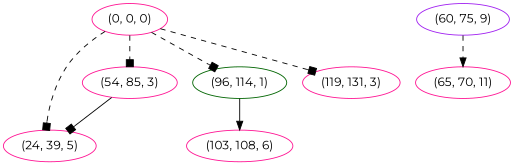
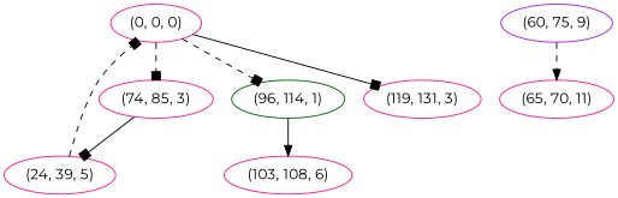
  digraph {
    fontname=Montserrat
    node [color=deeppink fontname=Montserrat]
    edge [arrowhead=box fontname=Montserrat style=dashed]
    "(0, 0, 0)"
    "(24, 39, 5)"
-   "(54, 85, 3)"
+   "(54, 85, 3)" [label="(74, 85, 3)"]
    "(96, 114, 1)" [color=darkgreen]
    "(119, 131, 3)"
    "(103, 108, 6)"
    "(60, 75, 9)" [color=purple]
    "(65, 70, 11)"
-   "(0, 0, 0)" -> "(24, 39, 5)"
+   "(24, 39, 5)" -> "(0, 0, 0)"
    "(0, 0, 0)" -> "(54, 85, 3)"
    "(0, 0, 0)" -> "(96, 114, 1)"
-   "(0, 0, 0)" -> "(119, 131, 3)"
+   "(0, 0, 0)" -> "(119, 131, 3)" [style=solid]
    "(54, 85, 3)" -> "(24, 39, 5)" [style=solid]
    "(96, 114, 1)" -> "(103, 108, 6)" [arrowhead=normal style=solid]
    "(60, 75, 9)" -> "(65, 70, 11)" [arrowhead=normal]
  }
